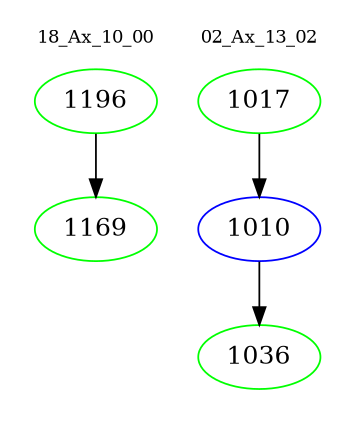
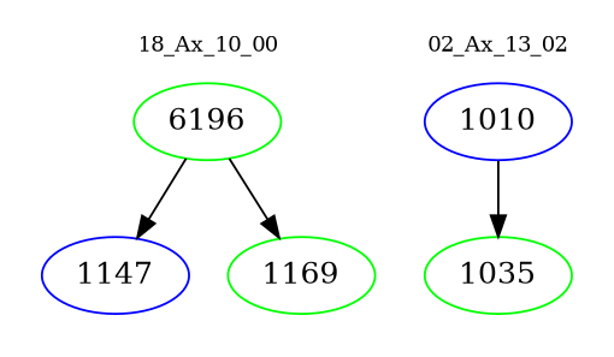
  digraph {
    node [color=green]
    edge [color=black]
-   n1 [label=1196]
+   n1 [label=6196]
+   n2 [color=blue label=1147]
    n3 [label=1169]
-   n4 [label=1017]
    n5 [color=blue label=1010]
-   n6 [label=1036]
+   n6 [label=1035]
    subgraph cluster_1 {
      color=white
      fontsize=10
      label="18_Ax_10_00"
      n1
+     n2
      n3
    }
    subgraph cluster_2 {
      color=white
      fontsize=10
      label="02_Ax_13_02"
-     n4
      n5
      n6
    }
+   n1 -> n2
    n1 -> n3
-   n4 -> n5
    n5 -> n6
  }
